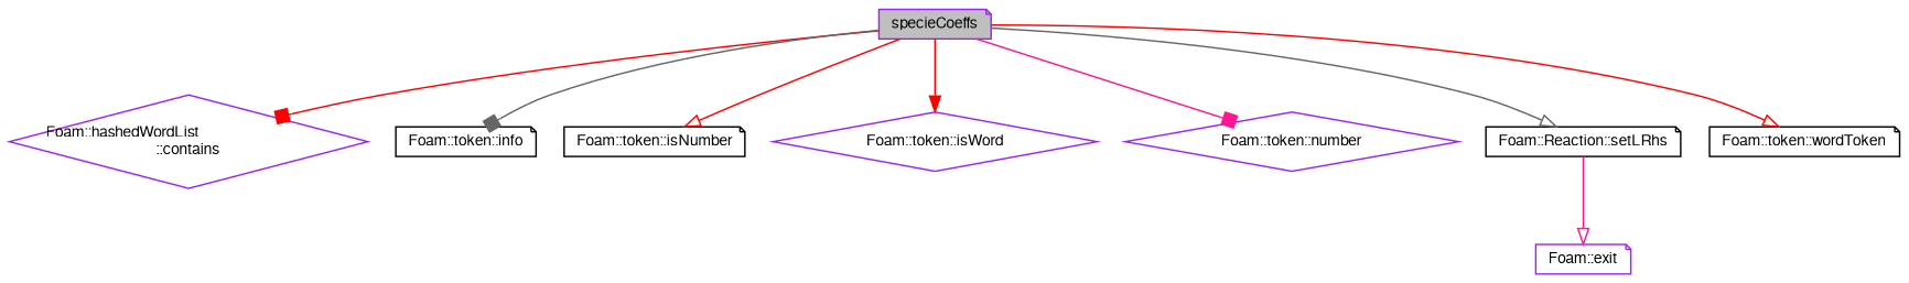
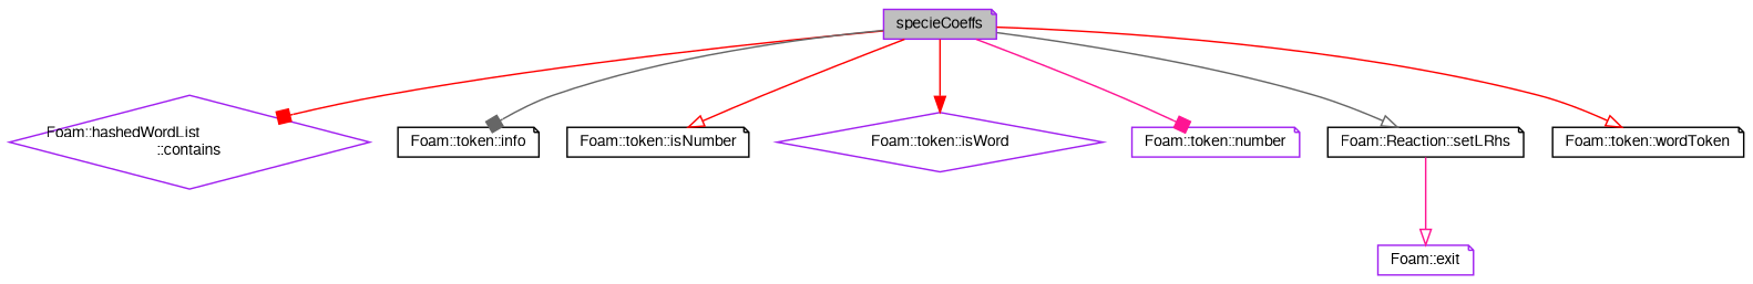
  digraph {
    rankdir=TB
    node [color=purple fontname=FreeSans fontsize=10 shape=note]
    edge [arrowhead=onormal color=red fontname=FreeSans fontsize=10 labelfontname=FreeSans labelfontsize=10 style=solid]
    n1 [fillcolor=grey75 fontcolor=black height=0.2 label=specieCoeffs style=filled width=0.4]
    n2 [height=0.2 label="Foam::hashedWordList\l::contains" shape=diamond width=0.4]
    n3 [color=black height=0.2 label="Foam::token::info" width=0.4]
    n4 [color=black height=0.2 label="Foam::token::isNumber" width=0.4]
    n5 [height=0.2 label="Foam::token::isWord" shape=diamond width=0.4]
-   n6 [height=0.2 label="Foam::token::number" shape=diamond width=0.4]
+   n6 [height=0.2 label="Foam::token::number" width=0.4]
    n7 [color=black height=0.2 label="Foam::Reaction::setLRhs" width=0.4]
    n8 [color=black height=0.2 label="Foam::token::wordToken" width=0.4]
    n9 [height=0.2 label="Foam::exit" width=0.4]
    n1 -> n2 [arrowhead=box]
    n1 -> n3 [arrowhead=box color=gray40]
    n1 -> n4
    n1 -> n5 [arrowhead=normal]
    n1 -> n6 [arrowhead=box color=deeppink]
    n1 -> n7 [color=gray40]
    n1 -> n8
    n7 -> n9 [color=deeppink]
  }
